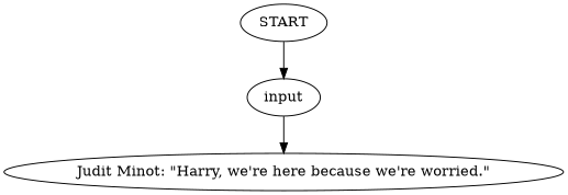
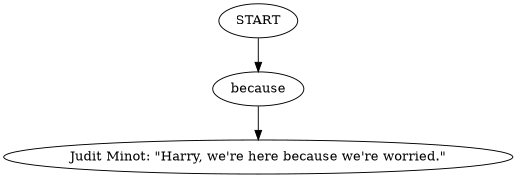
  digraph {
    n1 [label=START]
-   n2 [label=input]
+   n2 [label=because]
    n3 [label="Judit Minot: \"Harry, we're here because we're worried.\""]
    n1 -> n2
    n2 -> n3
  }
